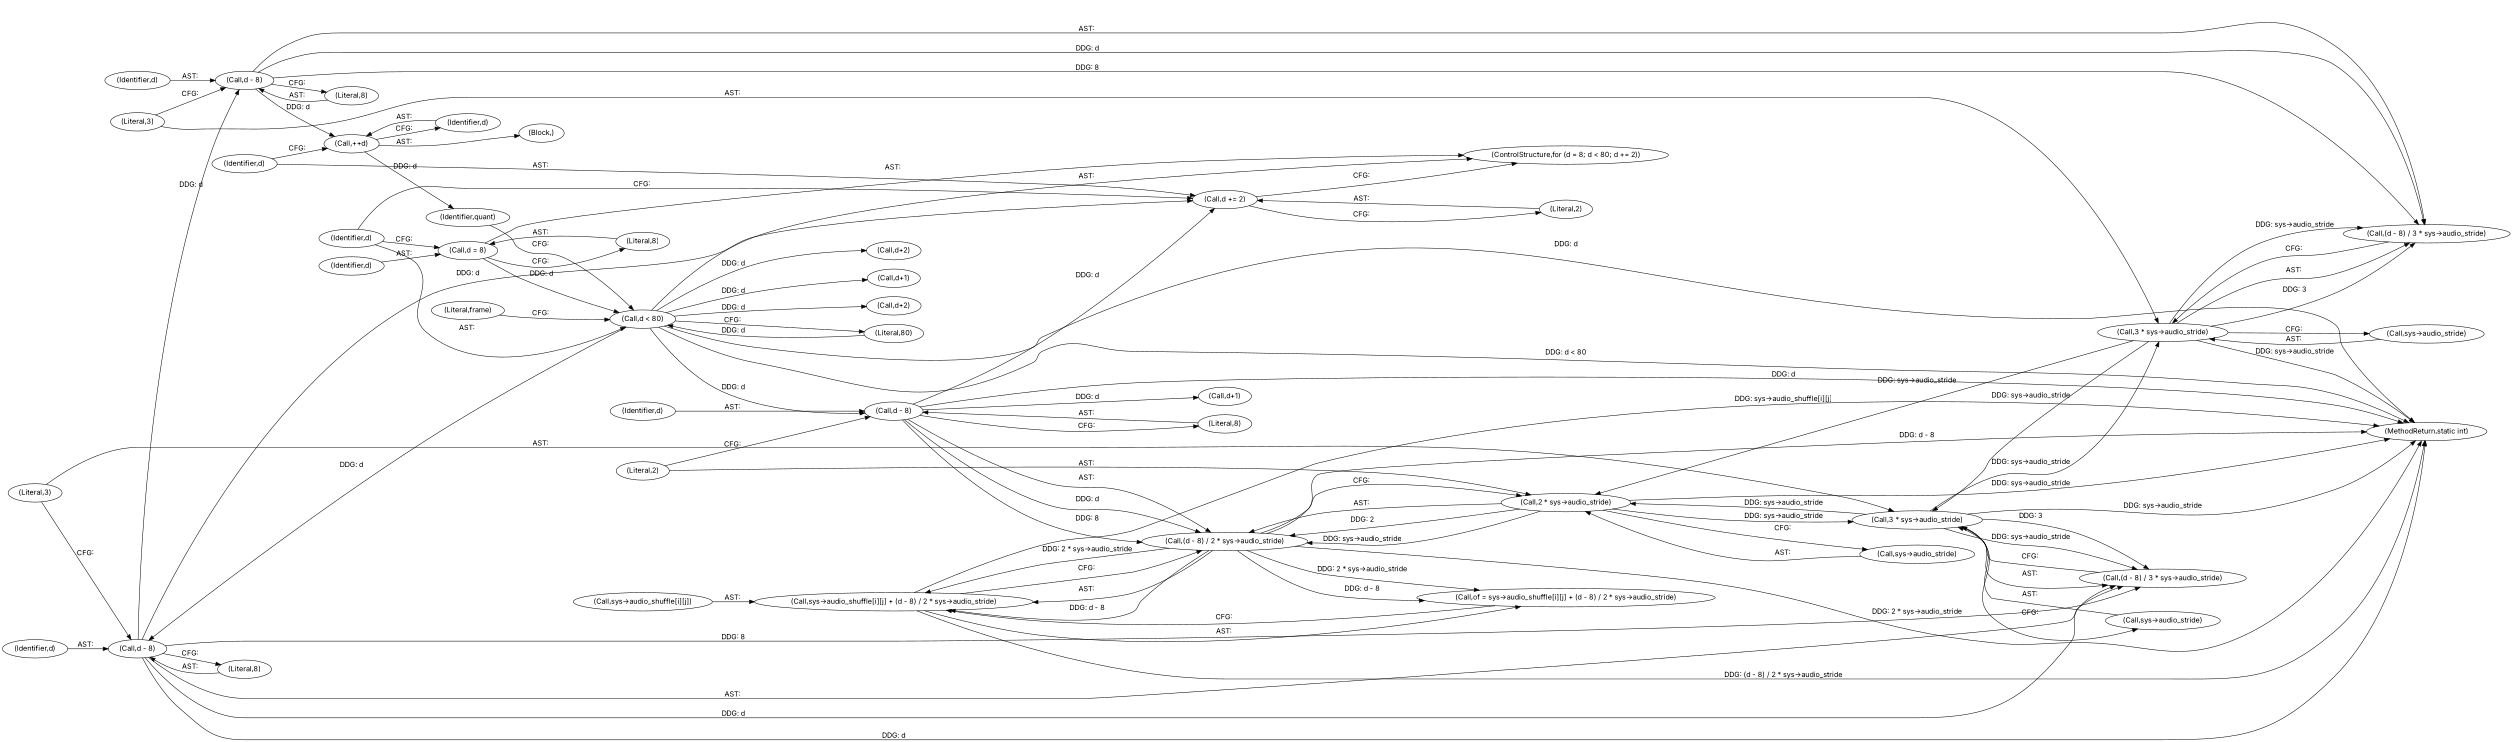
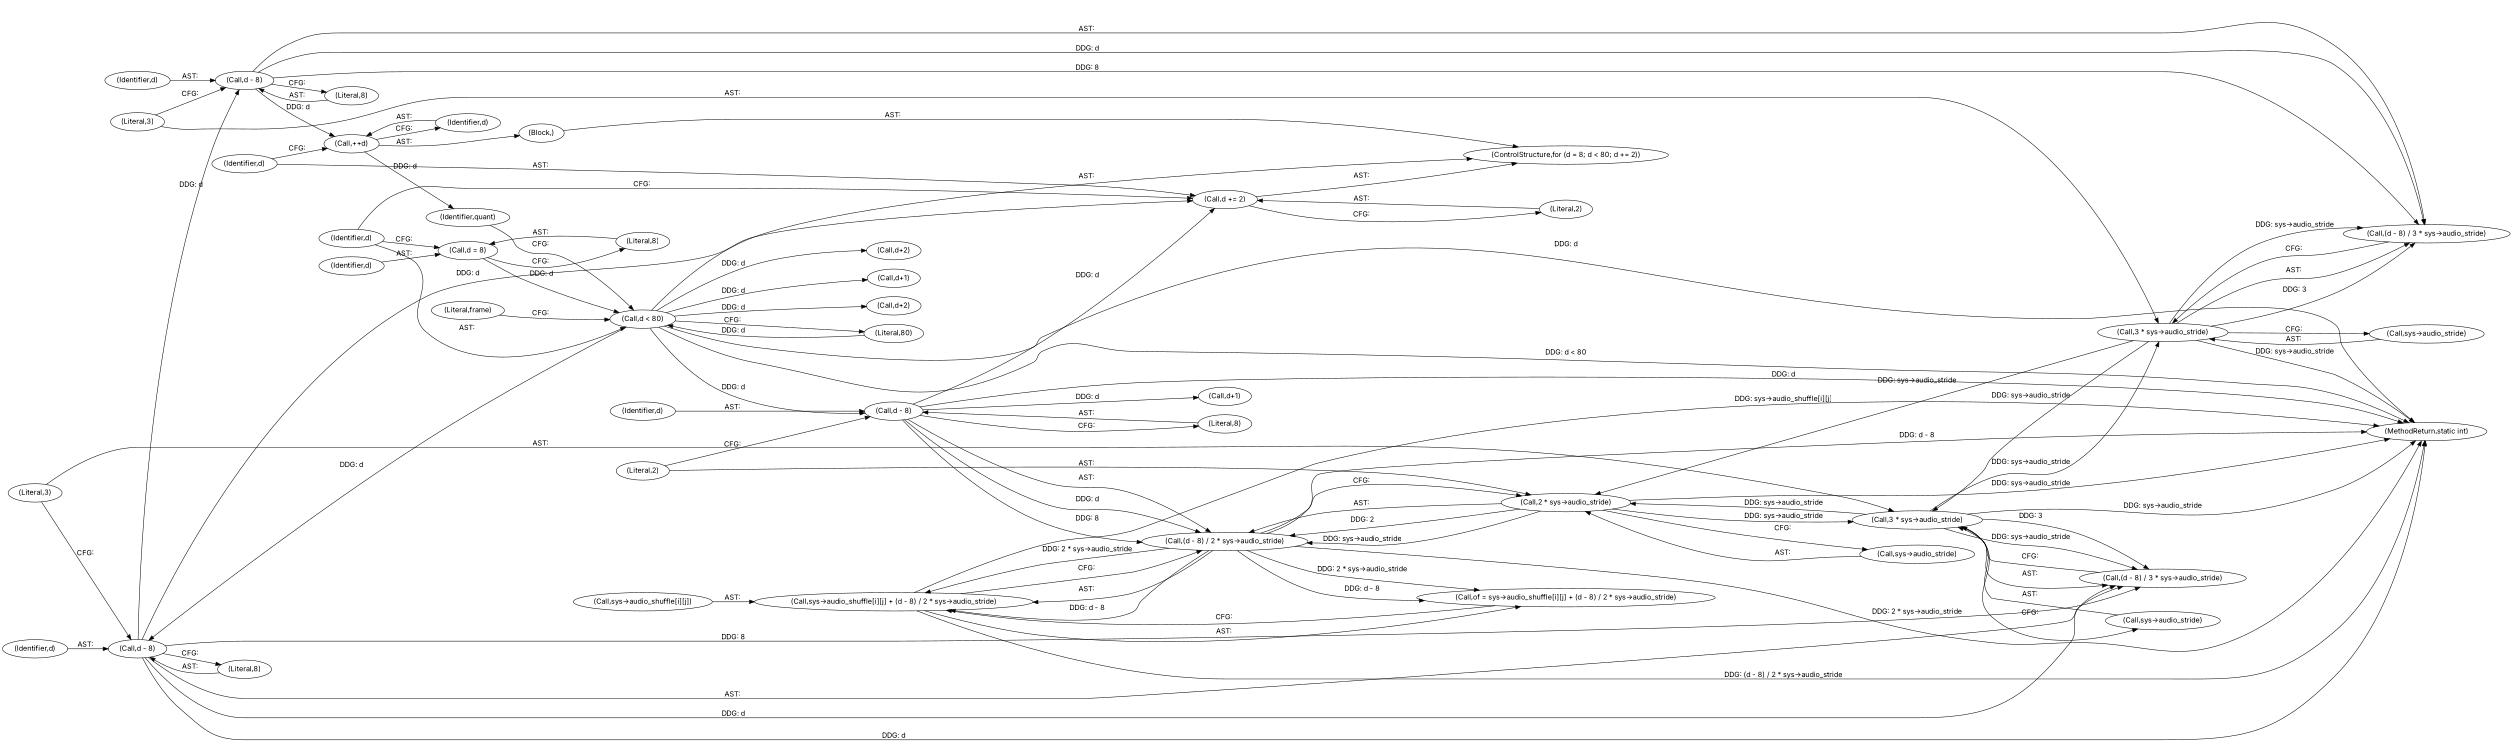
  digraph {
    fontname=Inter
    rankdir=LR
    node [fontname=Inter]
    edge [fontname=Inter]
    n1 [label="(Call,sys->audio_shuffle[i][j] + (d - 8) / 2 * sys->audio_stride)"]
    n2 [label="(Call,(d - 8) / 2 * sys->audio_stride)"]
    n3 [label="(Call,of = sys->audio_shuffle[i][j] + (d - 8) / 2 * sys->audio_stride)"]
    n4 [label="(MethodReturn,static int)"]
    n5 [label="(Call,2 * sys->audio_stride)"]
    n6 [label="(Call,3 * sys->audio_stride)"]
    n7 [label="(Call,sys->audio_stride)"]
    n8 [label="(Call,d - 8)"]
    n9 [label="(Call,d += 2)"]
    n10 [label="(Literal,8)"]
    n11 [label="(Call,d+1)"]
    n12 [label="(ControlStructure,for (d = 8; d < 80; d += 2))"]
    n13 [label="(Literal,2)"]
    n14 [label="(Call,d < 80)"]
    n15 [label="(Call,d - 8)"]
    n16 [label="(Call,d+2)"]
    n17 [label="(Literal,80)"]
    n18 [label="(Call,d+2)"]
    n19 [label="(Call,d+1)"]
    n20 [label="(Call,d - 8)"]
    n21 [label="(Literal,8)"]
    n22 [label="(Call,(d - 8) / 3 * sys->audio_stride)"]
    n23 [label="(Call,++d)"]
    n24 [label="(Call,(d - 8) / 3 * sys->audio_stride)"]
    n25 [label="(Literal,8)"]
    n26 [label="(Identifier,d)"]
    n27 [label="(Block,)"]
    n28 [label="(Identifier,quant)"]
    n29 [label="(Call,3 * sys->audio_stride)"]
    n30 [label="(Call,d = 8)"]
    n31 [label="(Literal,8)"]
    n32 [label="(Call,sys->audio_stride)"]
    n33 [label="(Call,sys->audio_stride)"]
    n34 [label="(Literal,3)"]
    n35 [label="(Identifier,d)"]
    n36 [label="(Identifier,d)"]
    n37 [label="(Identifier,d)"]
    n38 [label="(Identifier,d)"]
    n39 [label="(Call,sys->audio_shuffle[i][j])"]
    n40 [label="(Identifier,d)"]
    n41 [label="(Literal,3)"]
    n42 [label="(Identifier,d)"]
    n43 [label="(Literal,frame)"]
    n44 [label="(Literal,2)"]
    n1 -> n2 [label="CFG: "]
    n1 -> n3 [label="AST: "]
    n1 -> n4 [label="DDG: sys->audio_shuffle[i][j]"]
    n1 -> n4 [label="DDG: (d - 8) / 2 * sys->audio_stride"]
    n2 -> n1 [label="AST: "]
    n2 -> n1 [label="DDG: d - 8"]
    n2 -> n1 [label="DDG: 2 * sys->audio_stride"]
    n2 -> n3 [label="DDG: d - 8"]
    n2 -> n3 [label="DDG: 2 * sys->audio_stride"]
    n2 -> n4 [label="DDG: d - 8"]
    n2 -> n4 [label="DDG: 2 * sys->audio_stride"]
    n2 -> n5 [label="CFG: "]
    n3 -> n1 [label="CFG: "]
    n5 -> n2 [label="AST: "]
    n5 -> n2 [label="DDG: 2"]
    n5 -> n2 [label="DDG: sys->audio_stride"]
    n5 -> n4 [label="DDG: sys->audio_stride"]
    n5 -> n6 [label="DDG: sys->audio_stride"]
    n5 -> n7 [label="CFG: "]
    n6 -> n4 [label="DDG: sys->audio_stride"]
    n6 -> n5 [label="DDG: sys->audio_stride"]
    n6 -> n22 [label="AST: "]
    n6 -> n22 [label="DDG: 3"]
    n6 -> n22 [label="DDG: sys->audio_stride"]
    n6 -> n29 [label="DDG: sys->audio_stride"]
    n6 -> n32 [label="CFG: "]
    n7 -> n5 [label="AST: "]
    n8 -> n2 [label="AST: "]
    n8 -> n2 [label="DDG: d"]
    n8 -> n2 [label="DDG: 8"]
    n8 -> n4 [label="DDG: d"]
    n8 -> n9 [label="DDG: d"]
    n8 -> n10 [label="CFG: "]
    n8 -> n11 [label="DDG: d"]
-   n9 -> n12 [label="CFG: "]
+   n9 -> n12 [label="AST: "]
    n9 -> n13 [label="CFG: "]
    n10 -> n8 [label="AST: "]
    n13 -> n9 [label="AST: "]
    n14 -> n4 [label="DDG: d"]
    n14 -> n4 [label="DDG: d < 80"]
    n14 -> n8 [label="DDG: d"]
    n14 -> n12 [label="AST: "]
    n14 -> n15 [label="DDG: d"]
    n14 -> n16 [label="DDG: d"]
    n14 -> n17 [label="CFG: "]
    n14 -> n18 [label="DDG: d"]
    n14 -> n19 [label="DDG: d"]
    n15 -> n4 [label="DDG: d"]
    n15 -> n9 [label="DDG: d"]
    n15 -> n20 [label="DDG: d"]
    n15 -> n21 [label="CFG: "]
    n15 -> n22 [label="AST: "]
    n15 -> n22 [label="DDG: d"]
    n15 -> n22 [label="DDG: 8"]
    n17 -> n14 [label="DDG: d"]
    n20 -> n23 [label="DDG: d"]
    n20 -> n24 [label="AST: "]
    n20 -> n24 [label="DDG: d"]
    n20 -> n24 [label="DDG: 8"]
    n20 -> n25 [label="CFG: "]
    n21 -> n15 [label="AST: "]
    n22 -> n6 [label="CFG: "]
    n23 -> n26 [label="CFG: "]
    n23 -> n27 [label="AST: "]
    n23 -> n28 [label="DDG: d"]
    n24 -> n29 [label="CFG: "]
    n25 -> n20 [label="AST: "]
    n26 -> n23 [label="AST: "]
    n28 -> n14 [label="CFG: "]
    n29 -> n4 [label="DDG: sys->audio_stride"]
    n29 -> n5 [label="DDG: sys->audio_stride"]
    n29 -> n6 [label="DDG: sys->audio_stride"]
    n29 -> n24 [label="AST: "]
    n29 -> n24 [label="DDG: 3"]
    n29 -> n24 [label="DDG: sys->audio_stride"]
    n29 -> n33 [label="CFG: "]
-   n30 -> n12 [label="AST: "]
+   n27 -> n12 [label="AST: "]
    n30 -> n14 [label="DDG: d"]
    n30 -> n31 [label="CFG: "]
    n31 -> n30 [label="AST: "]
    n32 -> n6 [label="AST: "]
    n33 -> n29 [label="AST: "]
    n34 -> n6 [label="AST: "]
    n34 -> n15 [label="CFG: "]
    n35 -> n30 [label="AST: "]
    n36 -> n9 [label="AST: "]
    n36 -> n23 [label="CFG: "]
    n37 -> n20 [label="AST: "]
    n38 -> n9 [label="CFG: "]
    n38 -> n14 [label="AST: "]
    n38 -> n30 [label="CFG: "]
    n39 -> n1 [label="AST: "]
    n40 -> n15 [label="AST: "]
    n41 -> n20 [label="CFG: "]
    n41 -> n29 [label="AST: "]
    n42 -> n8 [label="AST: "]
    n43 -> n14 [label="CFG: "]
    n44 -> n5 [label="AST: "]
    n44 -> n8 [label="CFG: "]
  }
